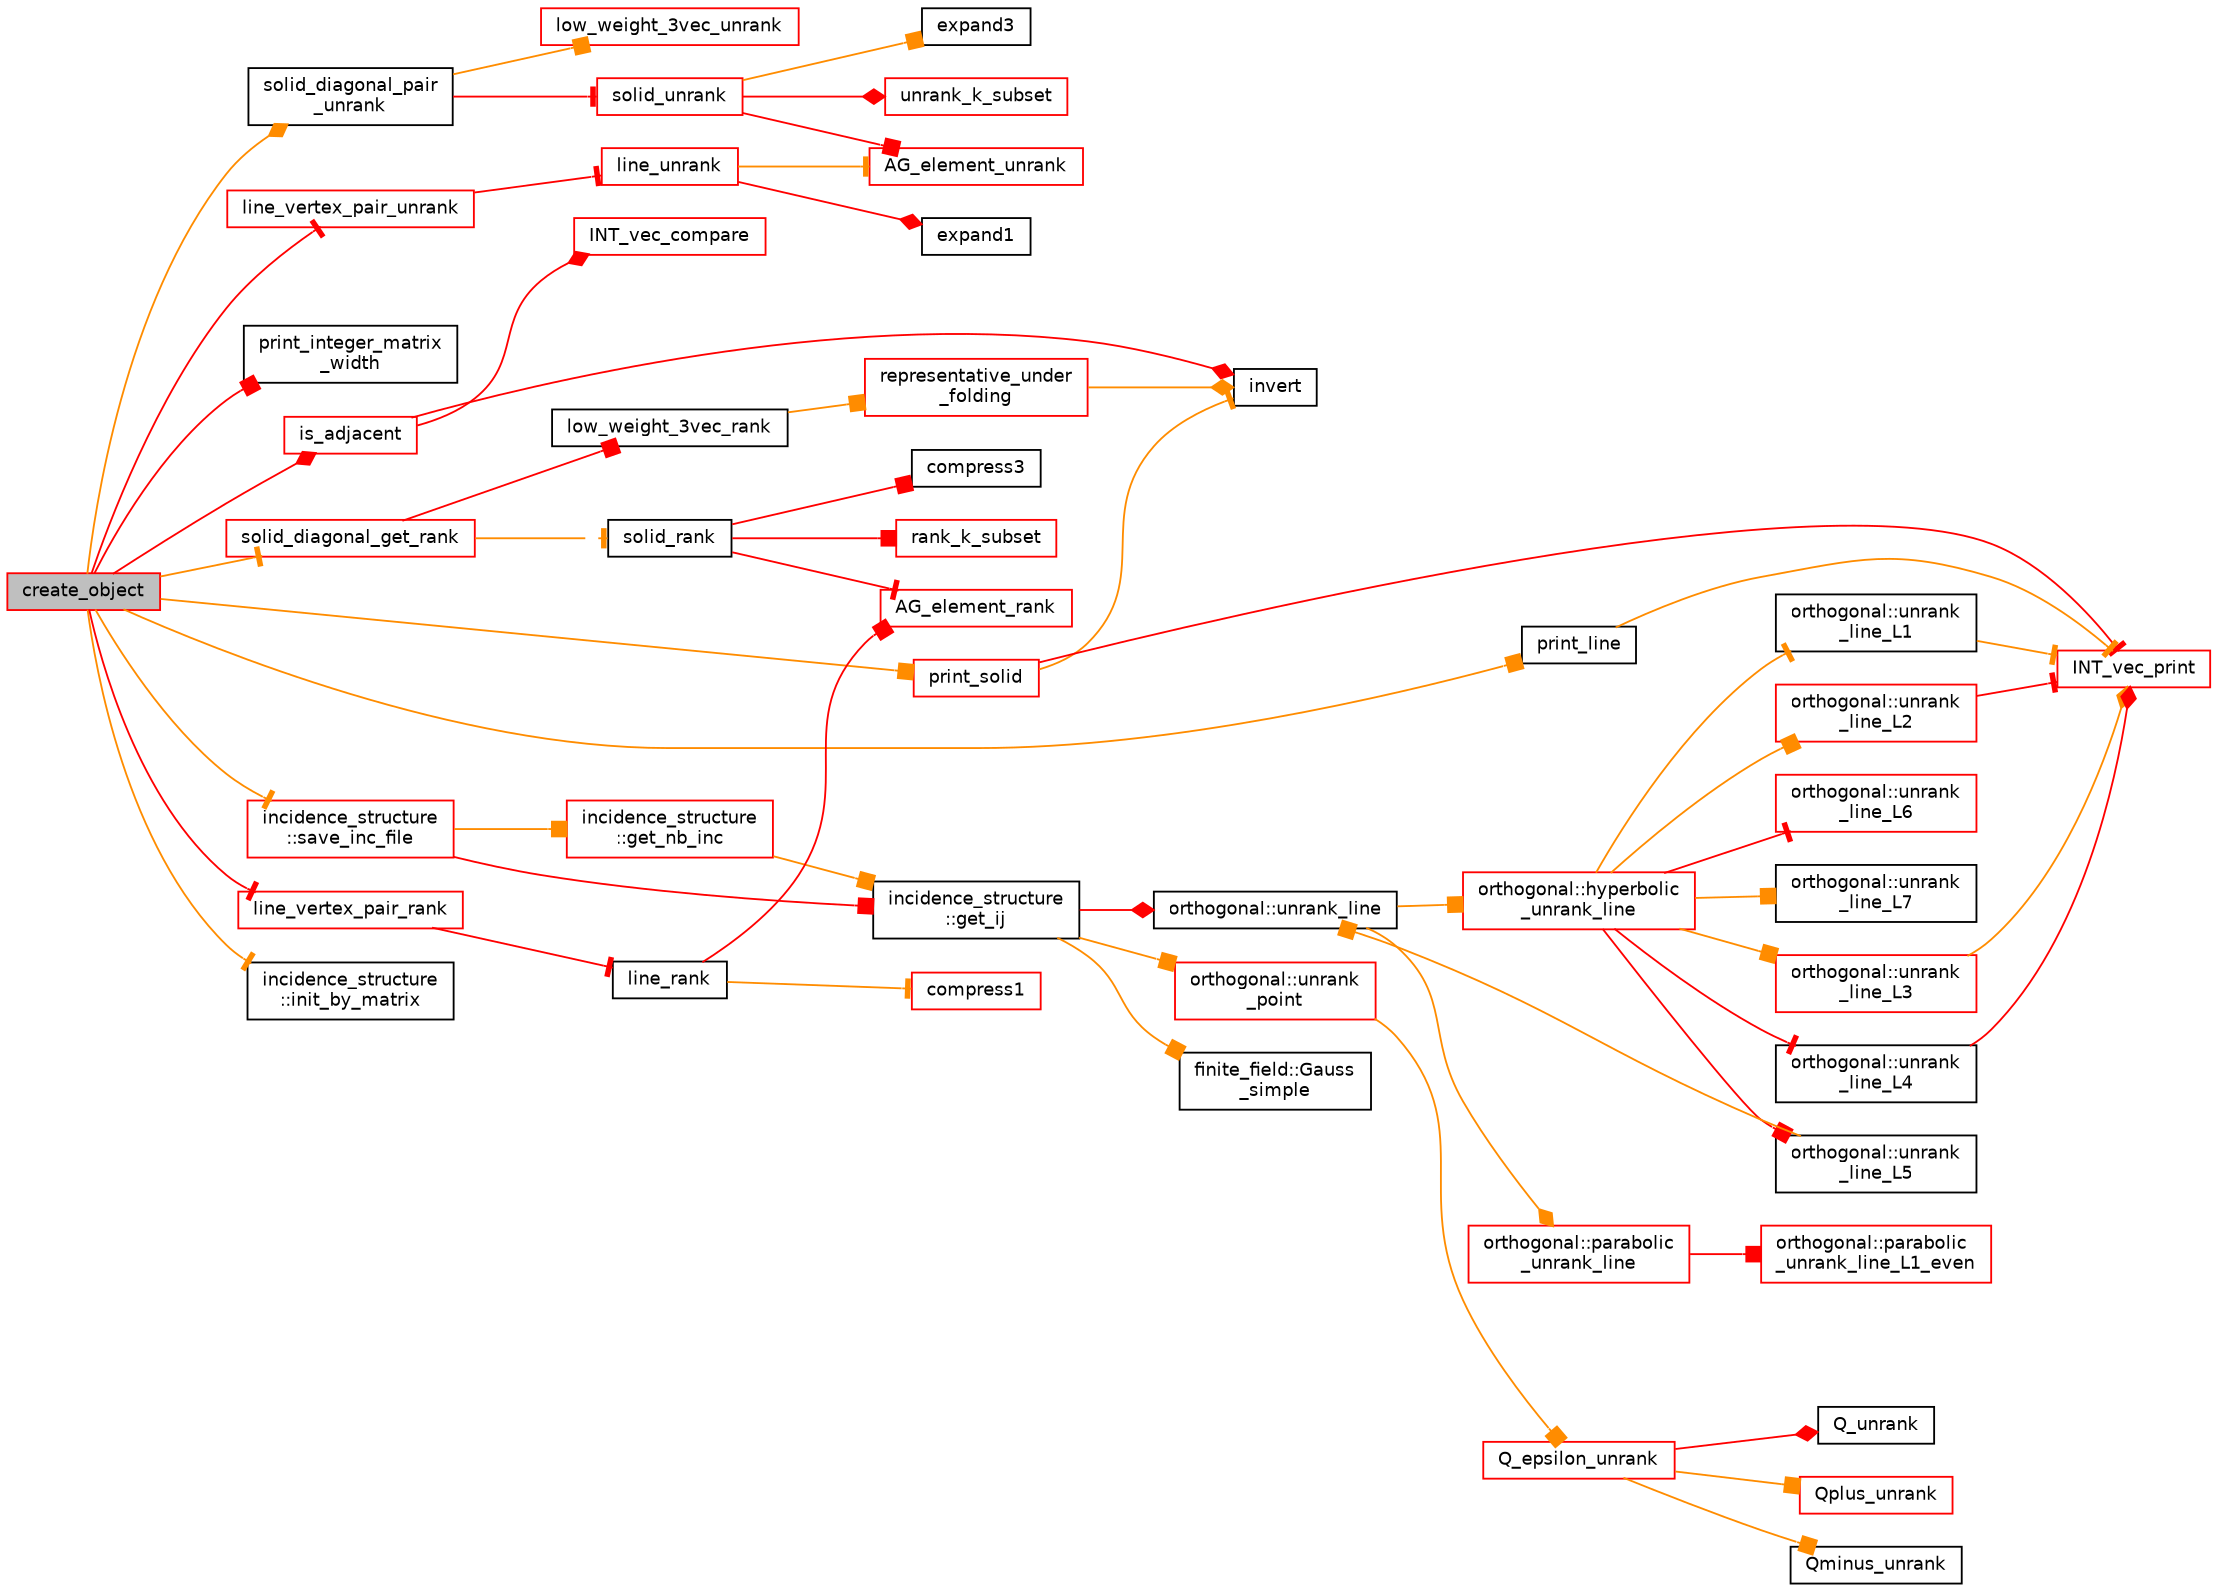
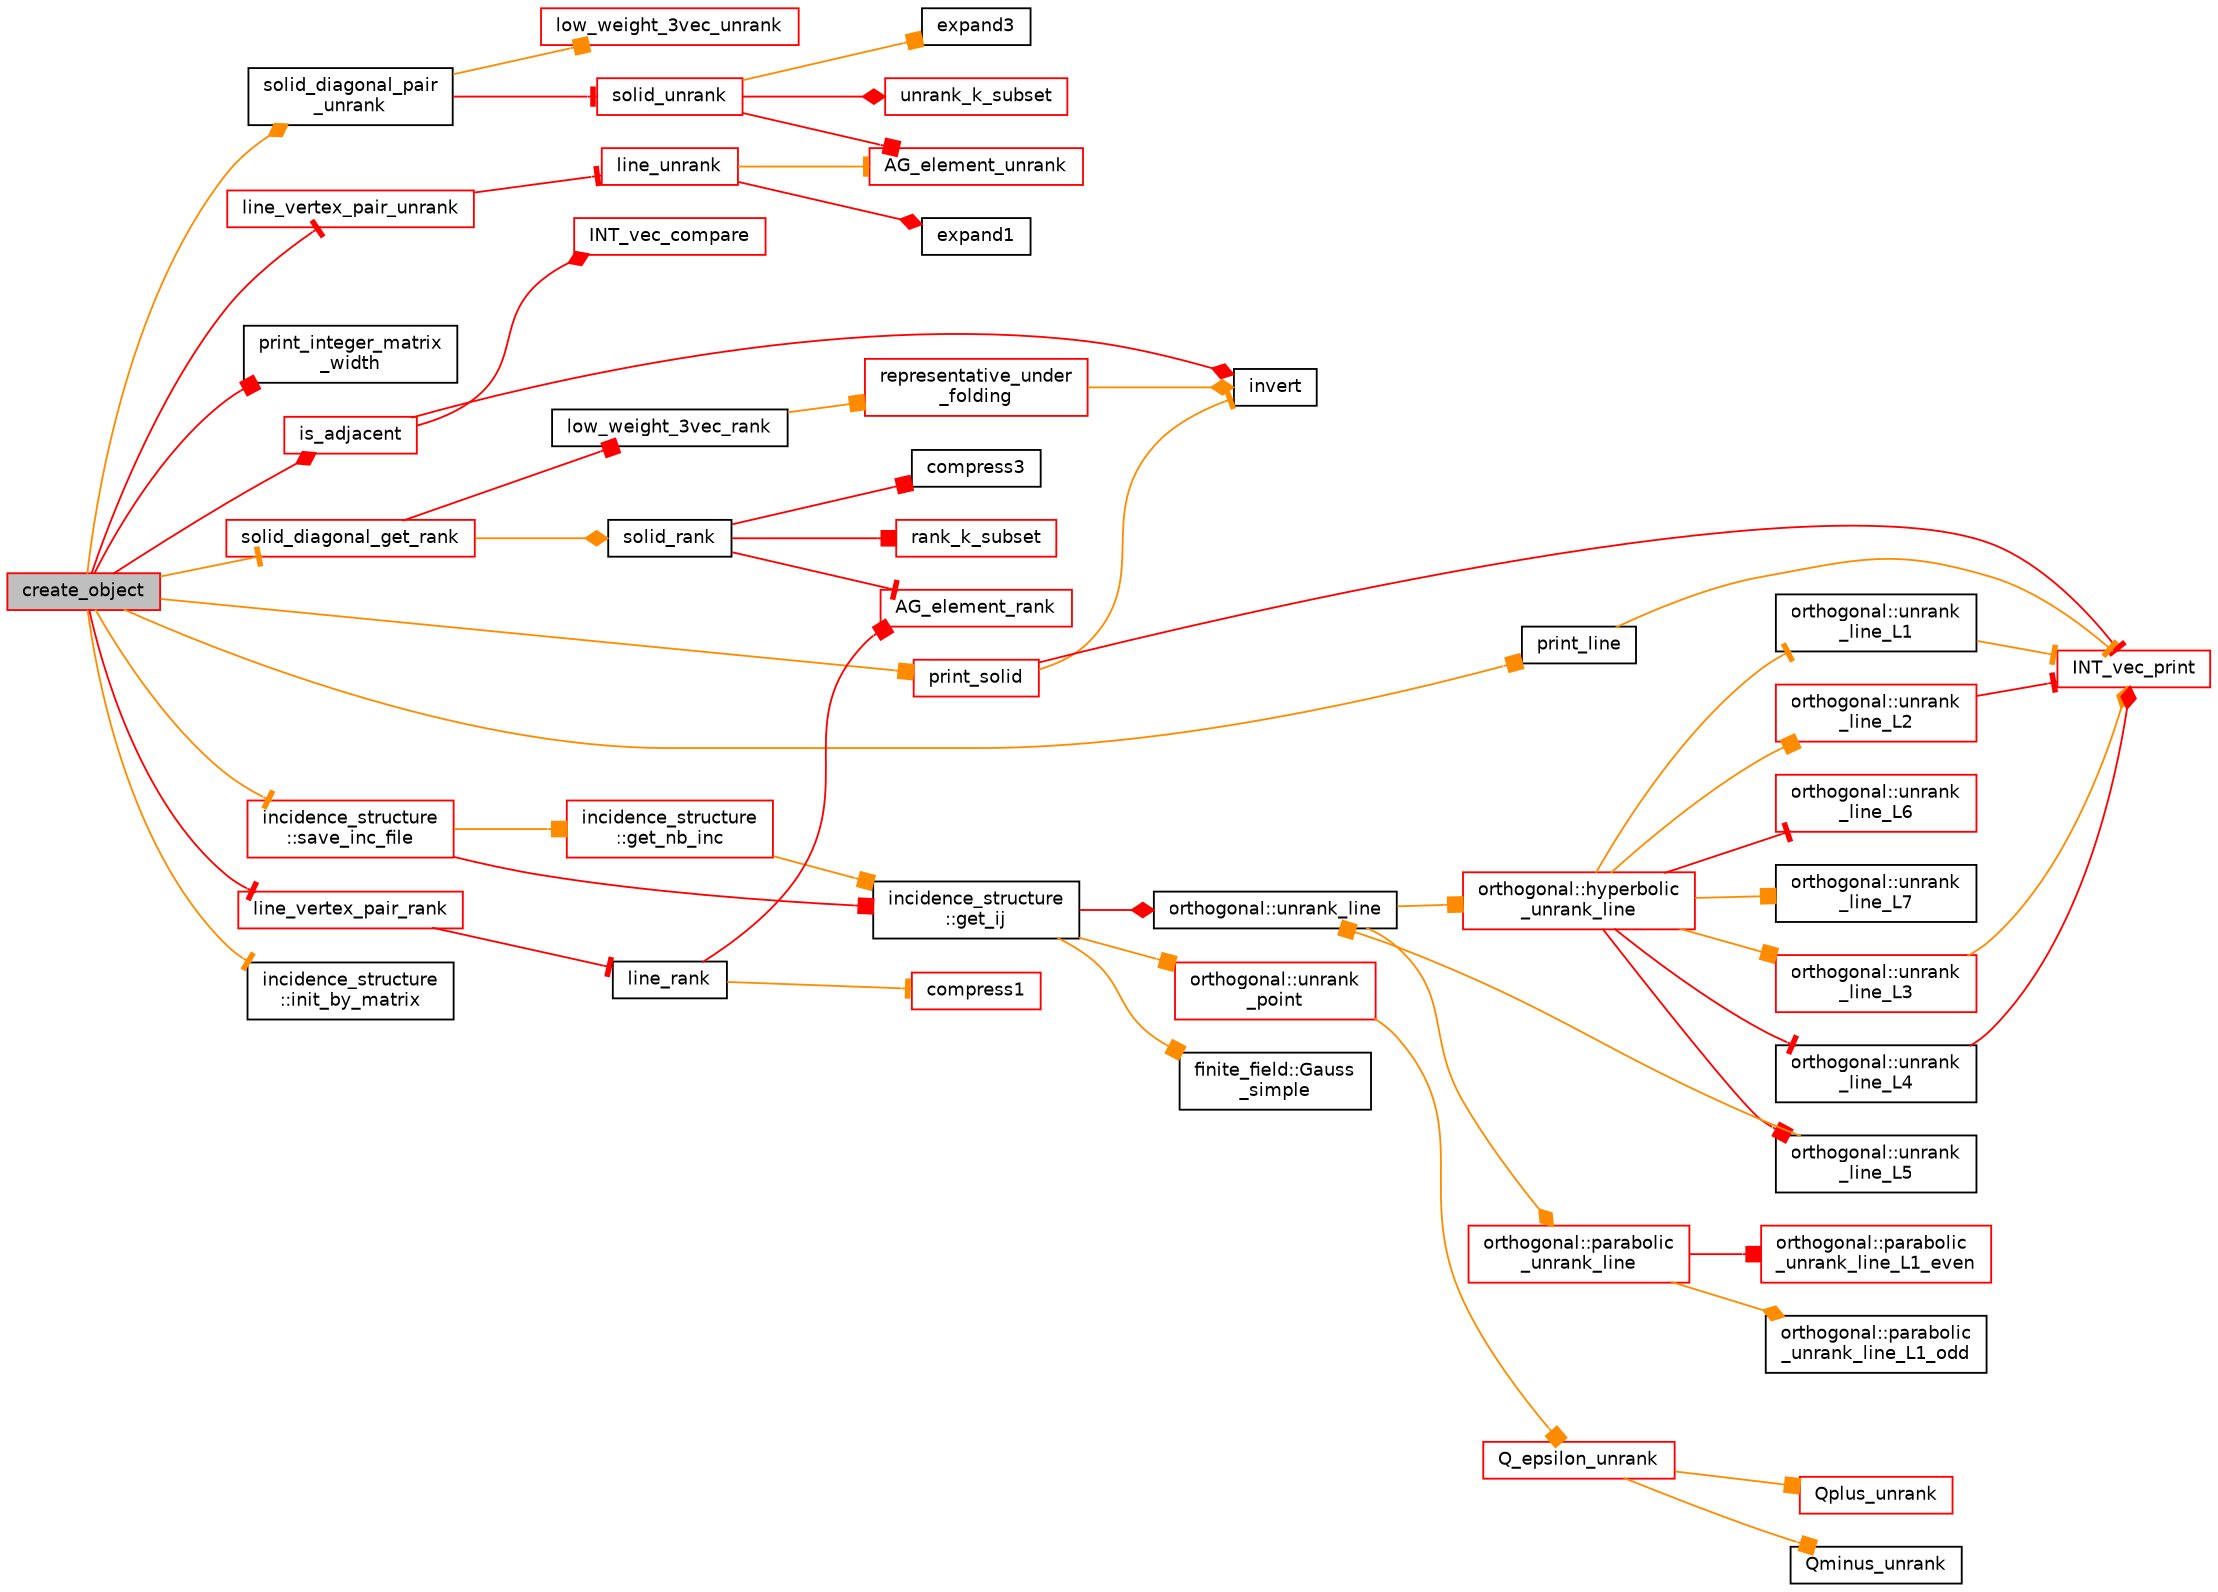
  digraph {
    rankdir=LR
    node [color=red fillcolor=white fontname=Helvetica fontsize=10 shape=record style=filled]
    edge [arrowhead=box color=darkorange fontname=Helvetica fontsize=10 labelfontname=Helvetica labelfontsize=10 style=solid]
    n1 [fillcolor=grey75 fontcolor=black height=0.2 label=create_object width=0.4]
    n2 [color=black height=0.2 label="solid_diagonal_pair\l_unrank" width=0.4]
    n3 [color=black height=0.2 label="print_integer_matrix\l_width" width=0.4]
    n4 [height=0.2 label=line_vertex_pair_unrank width=0.4]
    n5 [height=0.2 label=is_adjacent width=0.4]
    n6 [height=0.2 label=print_solid width=0.4]
    n7 [color=black height=0.2 label=print_line width=0.4]
    n8 [color=black height=0.2 label="incidence_structure\l::init_by_matrix" width=0.4]
    n9 [height=0.2 label="incidence_structure\l::save_inc_file" width=0.4]
    n10 [height=0.2 label=solid_diagonal_get_rank width=0.4]
    n11 [height=0.2 label=line_vertex_pair_rank width=0.4]
    n12 [height=0.2 label=low_weight_3vec_unrank width=0.4]
    n13 [height=0.2 label=solid_unrank width=0.4]
    n14 [height=0.2 label=line_unrank width=0.4]
    n15 [height=0.2 label=INT_vec_compare width=0.4]
    n16 [color=black height=0.2 label=invert width=0.4]
    n17 [height=0.2 label=INT_vec_print width=0.4]
    n18 [height=0.2 label="incidence_structure\l::get_nb_inc" width=0.4]
    n19 [color=black height=0.2 label="incidence_structure\l::get_ij" width=0.4]
    n20 [color=black height=0.2 label=low_weight_3vec_rank width=0.4]
    n21 [color=black height=0.2 label=solid_rank width=0.4]
    n22 [color=black height=0.2 label=line_rank width=0.4]
    n23 [height=0.2 label=unrank_k_subset width=0.4]
    n24 [height=0.2 label=AG_element_unrank width=0.4]
    n25 [color=black height=0.2 label=expand3 width=0.4]
    n26 [color=black height=0.2 label=expand1 width=0.4]
    n27 [height=0.2 label="orthogonal::unrank\l_point" width=0.4]
    n28 [color=black height=0.2 label="orthogonal::unrank_line" width=0.4]
    n29 [color=black height=0.2 label="finite_field::Gauss\l_simple" width=0.4]
    n30 [height=0.2 label=Q_epsilon_unrank width=0.4]
    n31 [height=0.2 label="orthogonal::hyperbolic\l_unrank_line" width=0.4]
    n32 [height=0.2 label="orthogonal::parabolic\l_unrank_line" width=0.4]
-   n33 [color=black height=0.2 label=Q_unrank width=0.4]
    n34 [height=0.2 label=Qplus_unrank width=0.4]
    n35 [color=black height=0.2 label=Qminus_unrank width=0.4]
    n36 [color=black height=0.2 label="orthogonal::unrank\l_line_L1" width=0.4]
    n37 [height=0.2 label="orthogonal::unrank\l_line_L2" width=0.4]
    n38 [height=0.2 label="orthogonal::unrank\l_line_L3" width=0.4]
    n39 [color=black height=0.2 label="orthogonal::unrank\l_line_L4" width=0.4]
    n40 [color=black height=0.2 label="orthogonal::unrank\l_line_L5" width=0.4]
    n41 [height=0.2 label="orthogonal::unrank\l_line_L6" width=0.4]
    n42 [color=black height=0.2 label="orthogonal::unrank\l_line_L7" width=0.4]
    n43 [height=0.2 label="orthogonal::parabolic\l_unrank_line_L1_even" width=0.4]
+   n44 [color=black height=0.2 label="orthogonal::parabolic\l_unrank_line_L1_odd" width=0.4]
    n45 [height=0.2 label="representative_under\l_folding" width=0.4]
    n46 [height=0.2 label=rank_k_subset width=0.4]
    n47 [color=black height=0.2 label=compress3 width=0.4]
    n48 [height=0.2 label=AG_element_rank width=0.4]
    n49 [height=0.2 label=compress1 width=0.4]
    n1 -> n2 [arrowhead=diamond]
    n1 -> n3 [color=red]
    n1 -> n4 [arrowhead=tee color=red]
    n1 -> n5 [arrowhead=diamond color=red]
    n1 -> n6
    n1 -> n7
    n1 -> n8 [arrowhead=tee]
    n1 -> n9 [arrowhead=tee]
    n1 -> n10 [arrowhead=tee]
    n1 -> n11 [arrowhead=tee color=red]
    n2 -> n12
    n2 -> n13 [arrowhead=tee color=red]
    n4 -> n14 [arrowhead=tee color=red]
    n5 -> n15 [arrowhead=diamond color=red]
    n5 -> n16 [arrowhead=diamond color=red]
    n6 -> n16 [arrowhead=tee]
    n6 -> n17 [arrowhead=tee color=red]
    n7 -> n17 [arrowhead=tee]
    n9 -> n18
    n9 -> n19 [color=red]
    n10 -> n20 [color=red]
-   n10 -> n21 [arrowhead=tee]
+   n10 -> n21 [arrowhead=diamond]
    n11 -> n22 [arrowhead=tee color=red]
    n13 -> n23 [arrowhead=diamond color=red]
    n13 -> n24 [color=red]
    n13 -> n25
    n14 -> n24 [arrowhead=tee]
    n14 -> n26 [arrowhead=diamond color=red]
    n18 -> n19
    n19 -> n27
    n19 -> n28 [arrowhead=diamond color=red]
    n19 -> n29
    n20 -> n45
    n21 -> n46 [color=red]
    n21 -> n47 [color=red]
    n21 -> n48 [arrowhead=tee color=red]
    n22 -> n48 [color=red]
    n22 -> n49 [arrowhead=tee]
    n27 -> n30
    n28 -> n31
    n28 -> n32 [arrowhead=diamond]
-   n30 -> n33 [arrowhead=diamond color=red]
    n30 -> n34
    n30 -> n35
    n31 -> n36 [arrowhead=tee]
    n31 -> n37
    n31 -> n38
    n31 -> n39 [arrowhead=tee color=red]
    n31 -> n40 [color=red]
    n31 -> n41 [arrowhead=tee color=red]
    n31 -> n42
    n32 -> n43 [color=red]
+   n32 -> n44 [arrowhead=diamond]
    n36 -> n17 [arrowhead=tee]
    n37 -> n17 [arrowhead=tee color=red]
    n38 -> n17 [arrowhead=diamond]
    n39 -> n17 [arrowhead=diamond color=red]
    n40 -> n28
    n45 -> n16 [arrowhead=diamond]
  }
